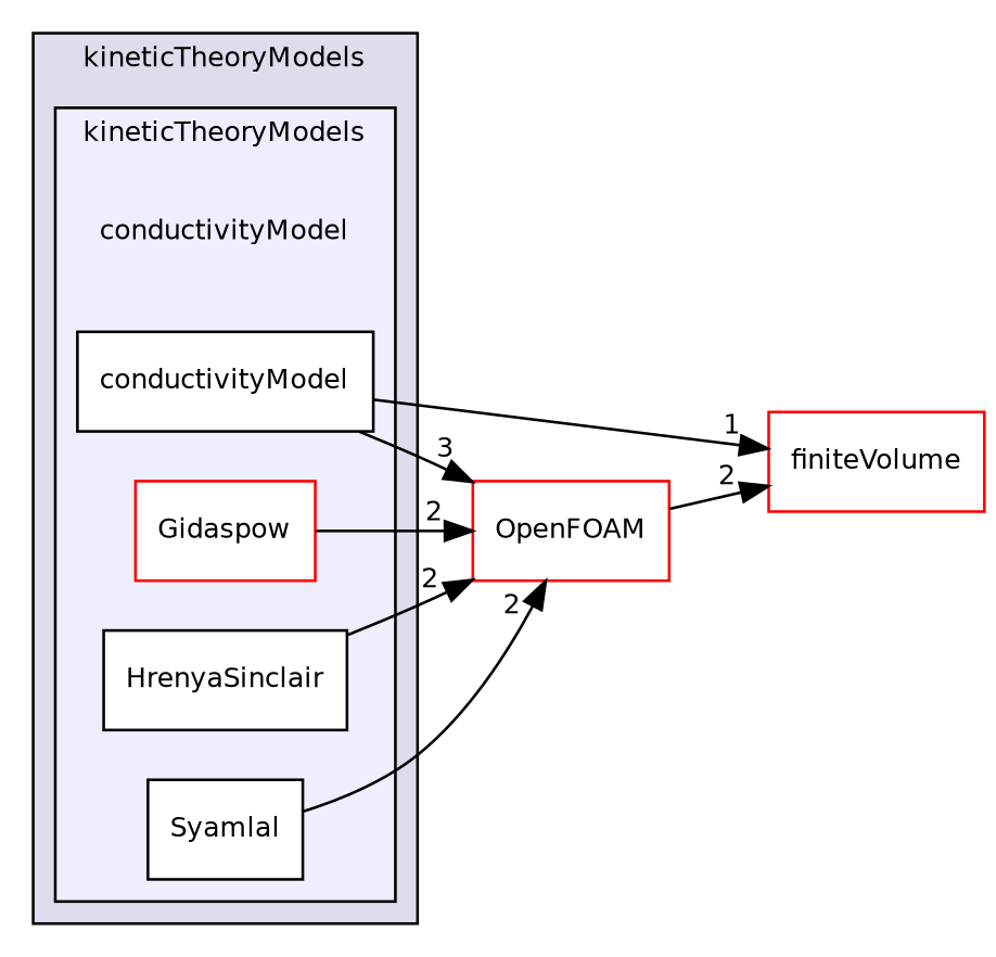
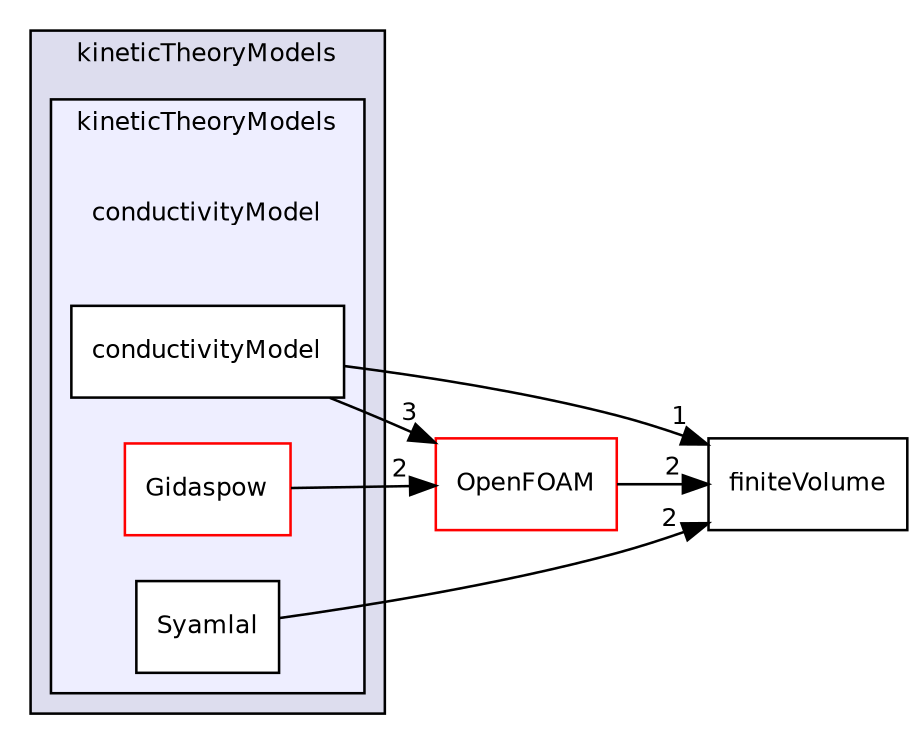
  digraph {
    compound=true
    rankdir=LR
    node [fontname=Helvetica fontsize=10 shape=box color=black fillcolor=white style=filled]
    edge [headlabel=2 labeldistance=1.5 labelfontname=Helvetica labelfontsize=10]
    n1 [label=conductivityModel shape=plaintext color="" fillcolor="" style=""]
    n2 [label=conductivityModel]
    n3 [color=red label=Gidaspow]
-   n4 [label=HrenyaSinclair]
    n5 [label=Syamlal]
-   n6 [color=red label=finiteVolume fillcolor="" style=""]
+   n6 [label=finiteVolume fillcolor="" style=""]
    n7 [color=red label=OpenFOAM fillcolor="" style=""]
    subgraph cluster_1 {
      bgcolor="#ddddee"
      fontname=Helvetica
      fontsize=10
      label=kineticTheoryModels
      pencolor=black
      subgraph cluster_2 {
        bgcolor="#eeeeff"
        fontname=Helvetica
        fontsize=10
        label=kineticTheoryModels
        pencolor=black
        n1
        n2
        n3
-       n4
        n5
      }
    }
    n2 -> n6 [headlabel=1]
    n2 -> n7 [headlabel=3]
    n3 -> n7
-   n4 -> n7
-   n5 -> n7
+   n5 -> n6
    n7 -> n6
  }
